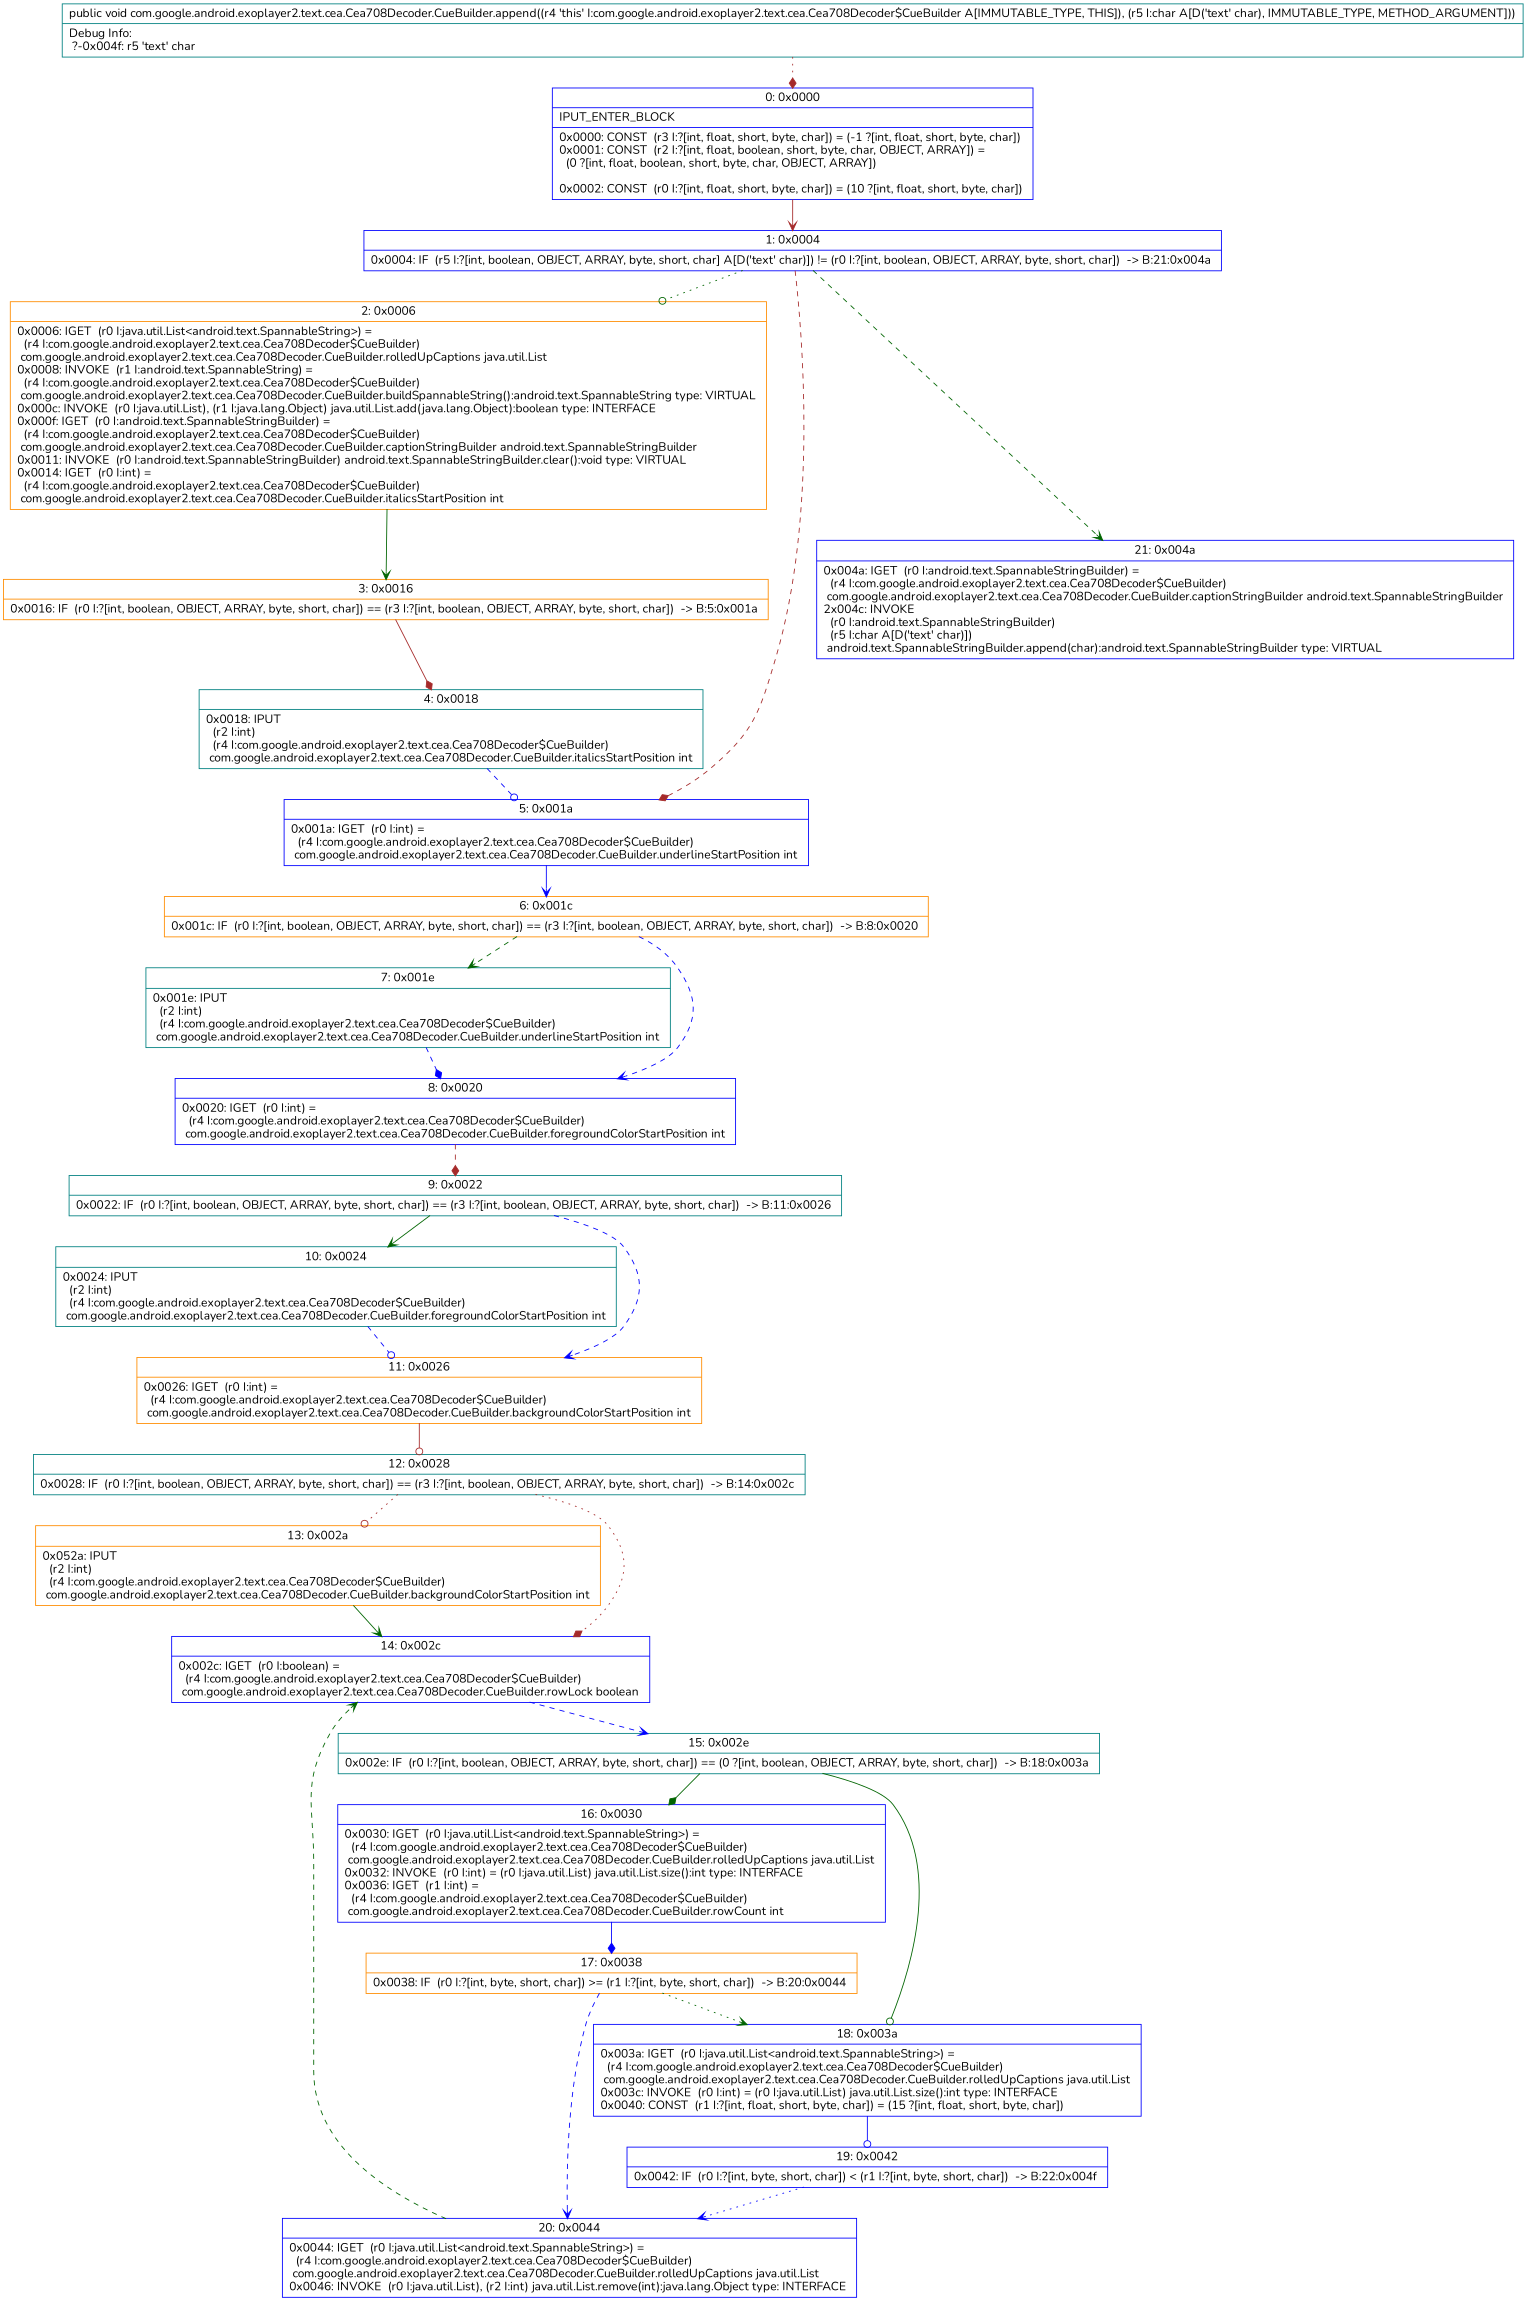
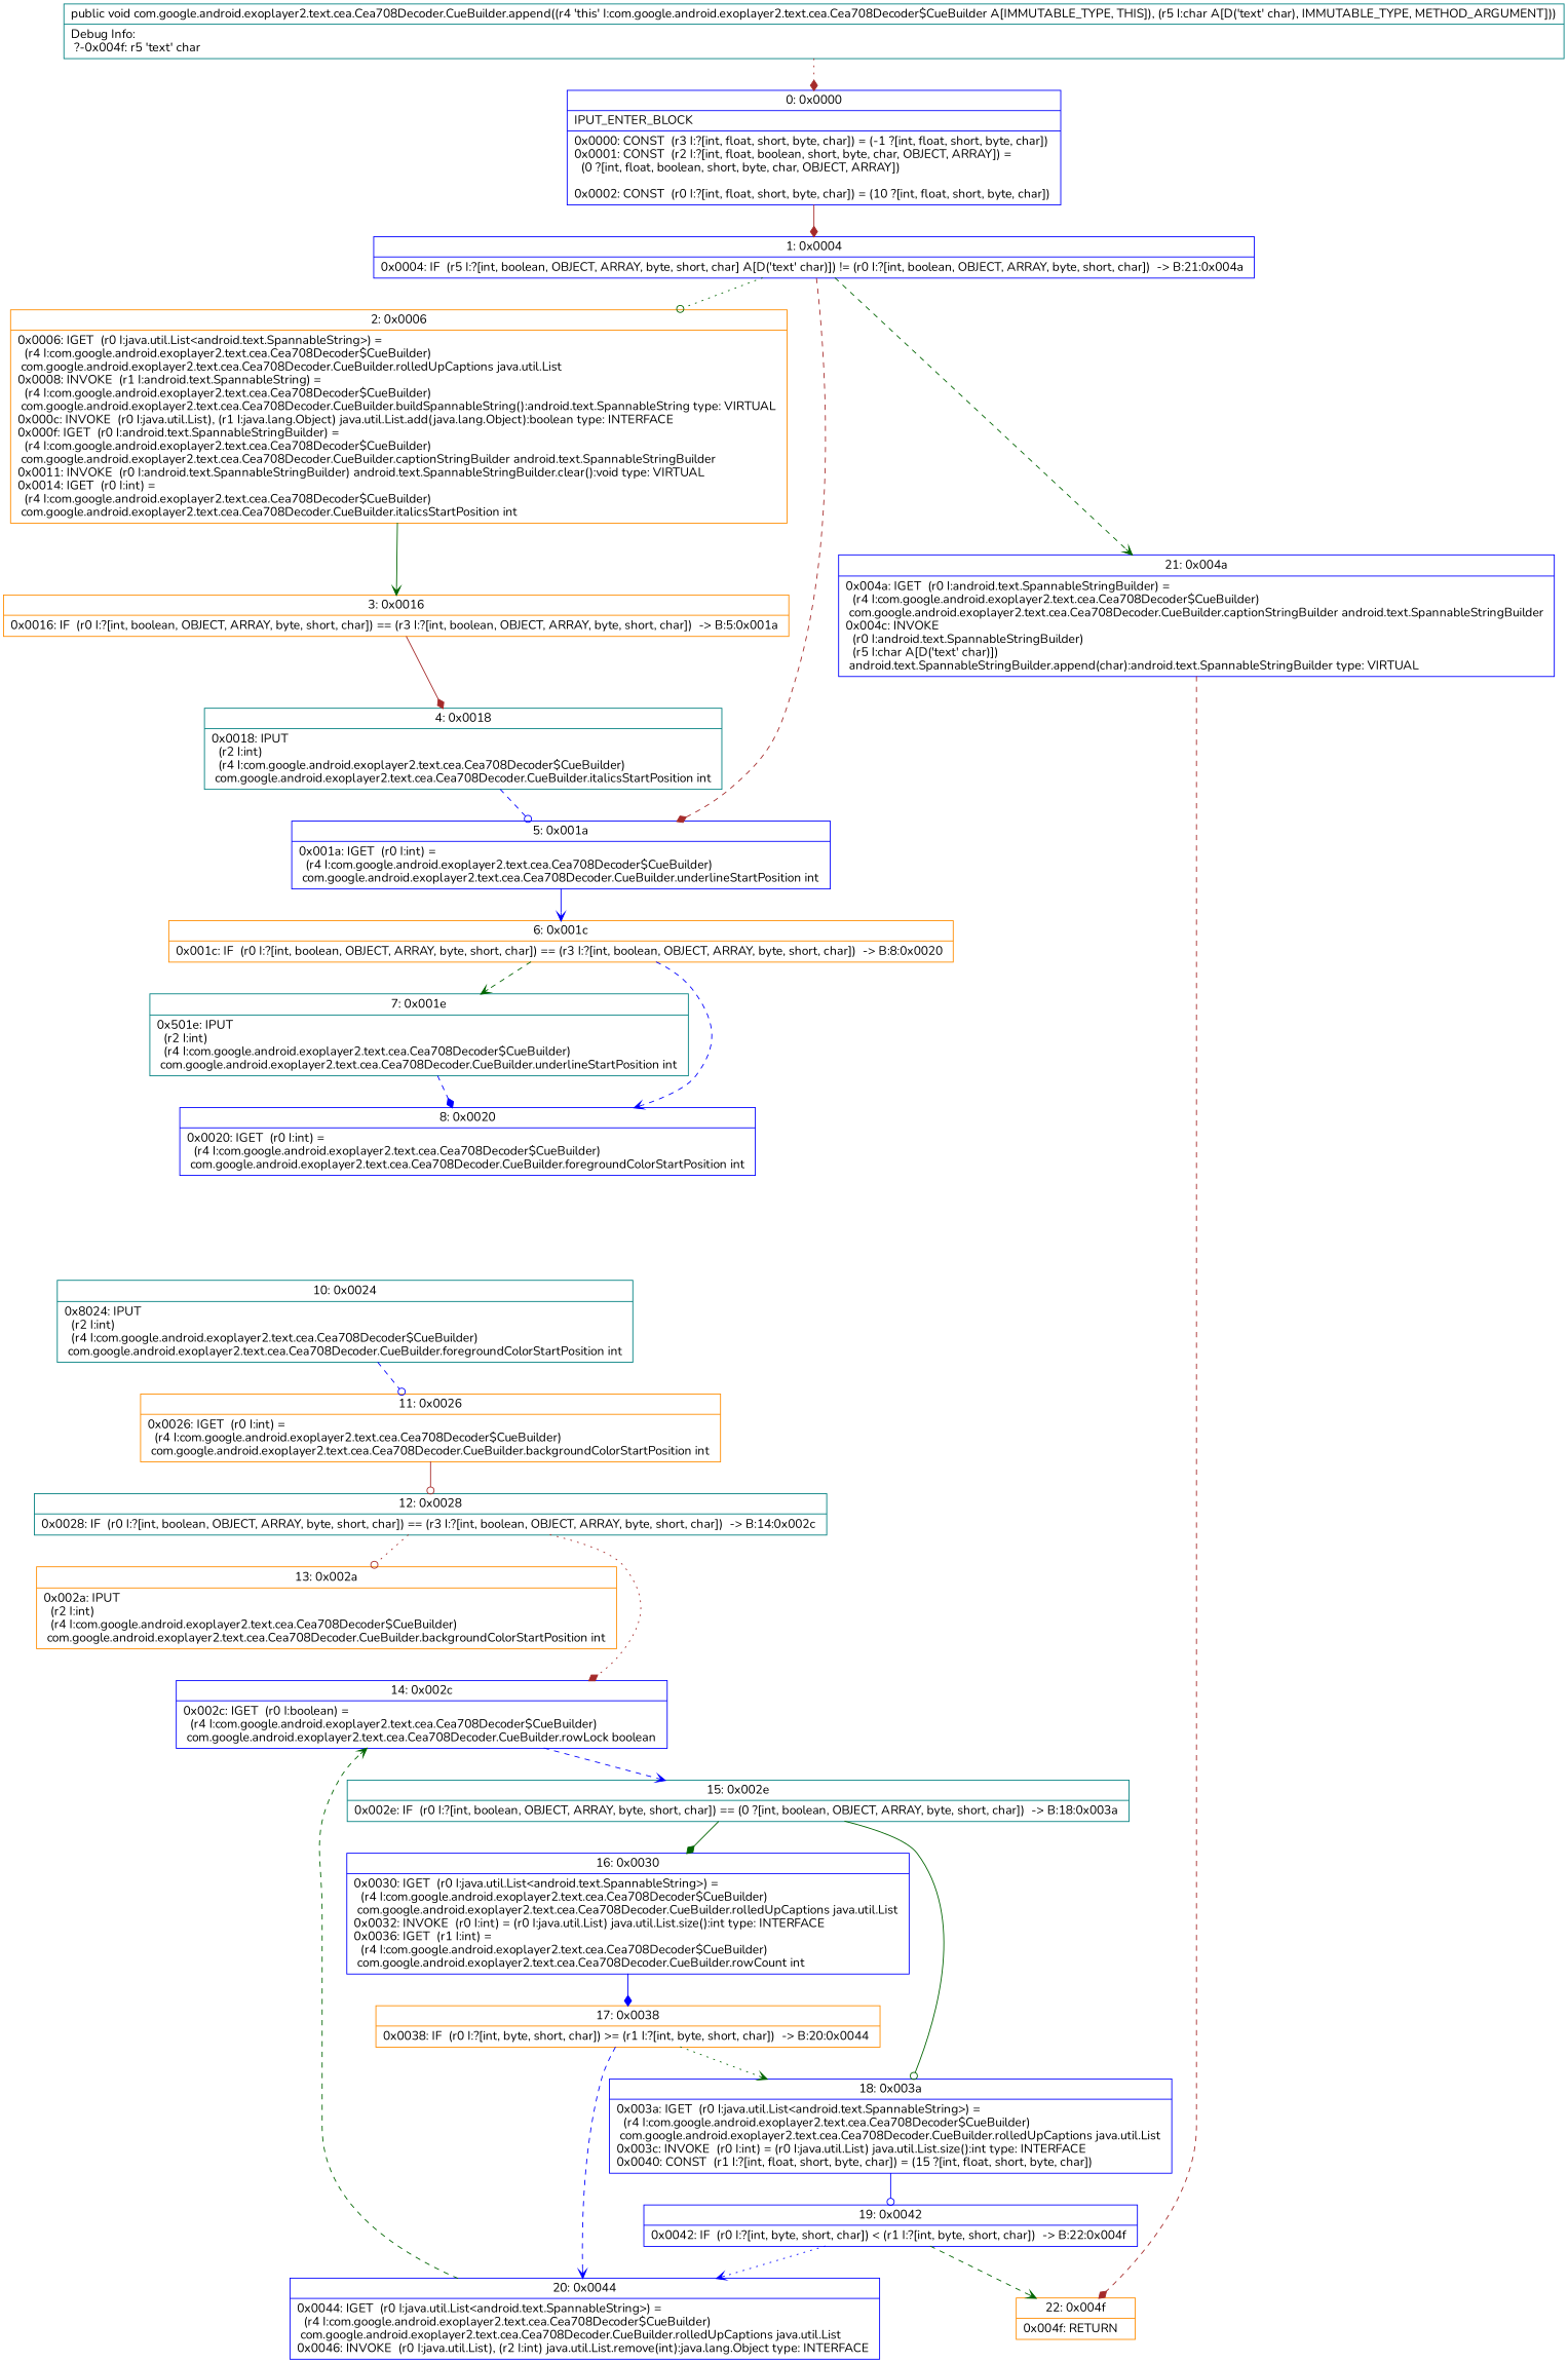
  digraph {
    fontname=Nunito
    node [color=blue fontname=Nunito shape=record]
    edge [arrowhead=vee color=darkgreen fontname=Nunito style=dashed]
    n1 [label="{0\:\ 0x0000|IPUT_ENTER_BLOCK\l|0x0000: CONST  (r3 I:?[int, float, short, byte, char]) = (\-1 ?[int, float, short, byte, char]) \l0x0001: CONST  (r2 I:?[int, float, boolean, short, byte, char, OBJECT, ARRAY]) = \l  (0 ?[int, float, boolean, short, byte, char, OBJECT, ARRAY])\l \l0x0002: CONST  (r0 I:?[int, float, short, byte, char]) = (10 ?[int, float, short, byte, char]) \l}"]
    n2 [label="{1\:\ 0x0004|0x0004: IF  (r5 I:?[int, boolean, OBJECT, ARRAY, byte, short, char] A[D('text' char)]) != (r0 I:?[int, boolean, OBJECT, ARRAY, byte, short, char])  \-\> B:21:0x004a \l}"]
    n3 [color=darkorange label="{2\:\ 0x0006|0x0006: IGET  (r0 I:java.util.List\<android.text.SpannableString\>) = \l  (r4 I:com.google.android.exoplayer2.text.cea.Cea708Decoder$CueBuilder)\l com.google.android.exoplayer2.text.cea.Cea708Decoder.CueBuilder.rolledUpCaptions java.util.List \l0x0008: INVOKE  (r1 I:android.text.SpannableString) = \l  (r4 I:com.google.android.exoplayer2.text.cea.Cea708Decoder$CueBuilder)\l com.google.android.exoplayer2.text.cea.Cea708Decoder.CueBuilder.buildSpannableString():android.text.SpannableString type: VIRTUAL \l0x000c: INVOKE  (r0 I:java.util.List), (r1 I:java.lang.Object) java.util.List.add(java.lang.Object):boolean type: INTERFACE \l0x000f: IGET  (r0 I:android.text.SpannableStringBuilder) = \l  (r4 I:com.google.android.exoplayer2.text.cea.Cea708Decoder$CueBuilder)\l com.google.android.exoplayer2.text.cea.Cea708Decoder.CueBuilder.captionStringBuilder android.text.SpannableStringBuilder \l0x0011: INVOKE  (r0 I:android.text.SpannableStringBuilder) android.text.SpannableStringBuilder.clear():void type: VIRTUAL \l0x0014: IGET  (r0 I:int) = \l  (r4 I:com.google.android.exoplayer2.text.cea.Cea708Decoder$CueBuilder)\l com.google.android.exoplayer2.text.cea.Cea708Decoder.CueBuilder.italicsStartPosition int \l}"]
-   n4 [label="{21\:\ 0x004a|0x004a: IGET  (r0 I:android.text.SpannableStringBuilder) = \l  (r4 I:com.google.android.exoplayer2.text.cea.Cea708Decoder$CueBuilder)\l com.google.android.exoplayer2.text.cea.Cea708Decoder.CueBuilder.captionStringBuilder android.text.SpannableStringBuilder \l2x004c: INVOKE  \l  (r0 I:android.text.SpannableStringBuilder)\l  (r5 I:char A[D('text' char)])\l android.text.SpannableStringBuilder.append(char):android.text.SpannableStringBuilder type: VIRTUAL \l}"]
+   n4 [label="{21\:\ 0x004a|0x004a: IGET  (r0 I:android.text.SpannableStringBuilder) = \l  (r4 I:com.google.android.exoplayer2.text.cea.Cea708Decoder$CueBuilder)\l com.google.android.exoplayer2.text.cea.Cea708Decoder.CueBuilder.captionStringBuilder android.text.SpannableStringBuilder \l0x004c: INVOKE  \l  (r0 I:android.text.SpannableStringBuilder)\l  (r5 I:char A[D('text' char)])\l android.text.SpannableStringBuilder.append(char):android.text.SpannableStringBuilder type: VIRTUAL \l}"]
    n5 [label="{5\:\ 0x001a|0x001a: IGET  (r0 I:int) = \l  (r4 I:com.google.android.exoplayer2.text.cea.Cea708Decoder$CueBuilder)\l com.google.android.exoplayer2.text.cea.Cea708Decoder.CueBuilder.underlineStartPosition int \l}"]
    n6 [color=darkorange label="{3\:\ 0x0016|0x0016: IF  (r0 I:?[int, boolean, OBJECT, ARRAY, byte, short, char]) == (r3 I:?[int, boolean, OBJECT, ARRAY, byte, short, char])  \-\> B:5:0x001a \l}"]
+   n7 [color=darkorange label="{22\:\ 0x004f|0x004f: RETURN   \l}"]
    n8 [color=teal label="{4\:\ 0x0018|0x0018: IPUT  \l  (r2 I:int)\l  (r4 I:com.google.android.exoplayer2.text.cea.Cea708Decoder$CueBuilder)\l com.google.android.exoplayer2.text.cea.Cea708Decoder.CueBuilder.italicsStartPosition int \l}"]
    n9 [color=darkorange label="{6\:\ 0x001c|0x001c: IF  (r0 I:?[int, boolean, OBJECT, ARRAY, byte, short, char]) == (r3 I:?[int, boolean, OBJECT, ARRAY, byte, short, char])  \-\> B:8:0x0020 \l}"]
-   n10 [color=teal label="{7\:\ 0x001e|0x001e: IPUT  \l  (r2 I:int)\l  (r4 I:com.google.android.exoplayer2.text.cea.Cea708Decoder$CueBuilder)\l com.google.android.exoplayer2.text.cea.Cea708Decoder.CueBuilder.underlineStartPosition int \l}"]
+   n10 [color=teal label="{7\:\ 0x001e|0x501e: IPUT  \l  (r2 I:int)\l  (r4 I:com.google.android.exoplayer2.text.cea.Cea708Decoder$CueBuilder)\l com.google.android.exoplayer2.text.cea.Cea708Decoder.CueBuilder.underlineStartPosition int \l}"]
    n11 [label="{8\:\ 0x0020|0x0020: IGET  (r0 I:int) = \l  (r4 I:com.google.android.exoplayer2.text.cea.Cea708Decoder$CueBuilder)\l com.google.android.exoplayer2.text.cea.Cea708Decoder.CueBuilder.foregroundColorStartPosition int \l}"]
-   n12 [color=teal label="{9\:\ 0x0022|0x0022: IF  (r0 I:?[int, boolean, OBJECT, ARRAY, byte, short, char]) == (r3 I:?[int, boolean, OBJECT, ARRAY, byte, short, char])  \-\> B:11:0x0026 \l}"]
-   n13 [color=teal label="{10\:\ 0x0024|0x0024: IPUT  \l  (r2 I:int)\l  (r4 I:com.google.android.exoplayer2.text.cea.Cea708Decoder$CueBuilder)\l com.google.android.exoplayer2.text.cea.Cea708Decoder.CueBuilder.foregroundColorStartPosition int \l}"]
+   n13 [color=teal label="{10\:\ 0x0024|0x8024: IPUT  \l  (r2 I:int)\l  (r4 I:com.google.android.exoplayer2.text.cea.Cea708Decoder$CueBuilder)\l com.google.android.exoplayer2.text.cea.Cea708Decoder.CueBuilder.foregroundColorStartPosition int \l}"]
    n14 [color=darkorange label="{11\:\ 0x0026|0x0026: IGET  (r0 I:int) = \l  (r4 I:com.google.android.exoplayer2.text.cea.Cea708Decoder$CueBuilder)\l com.google.android.exoplayer2.text.cea.Cea708Decoder.CueBuilder.backgroundColorStartPosition int \l}"]
    n15 [color=teal label="{12\:\ 0x0028|0x0028: IF  (r0 I:?[int, boolean, OBJECT, ARRAY, byte, short, char]) == (r3 I:?[int, boolean, OBJECT, ARRAY, byte, short, char])  \-\> B:14:0x002c \l}"]
-   n16 [color=darkorange label="{13\:\ 0x002a|0x052a: IPUT  \l  (r2 I:int)\l  (r4 I:com.google.android.exoplayer2.text.cea.Cea708Decoder$CueBuilder)\l com.google.android.exoplayer2.text.cea.Cea708Decoder.CueBuilder.backgroundColorStartPosition int \l}"]
+   n16 [color=darkorange label="{13\:\ 0x002a|0x002a: IPUT  \l  (r2 I:int)\l  (r4 I:com.google.android.exoplayer2.text.cea.Cea708Decoder$CueBuilder)\l com.google.android.exoplayer2.text.cea.Cea708Decoder.CueBuilder.backgroundColorStartPosition int \l}"]
    n17 [label="{14\:\ 0x002c|0x002c: IGET  (r0 I:boolean) = \l  (r4 I:com.google.android.exoplayer2.text.cea.Cea708Decoder$CueBuilder)\l com.google.android.exoplayer2.text.cea.Cea708Decoder.CueBuilder.rowLock boolean \l}"]
    n18 [color=teal label="{15\:\ 0x002e|0x002e: IF  (r0 I:?[int, boolean, OBJECT, ARRAY, byte, short, char]) == (0 ?[int, boolean, OBJECT, ARRAY, byte, short, char])  \-\> B:18:0x003a \l}"]
    n19 [label="{16\:\ 0x0030|0x0030: IGET  (r0 I:java.util.List\<android.text.SpannableString\>) = \l  (r4 I:com.google.android.exoplayer2.text.cea.Cea708Decoder$CueBuilder)\l com.google.android.exoplayer2.text.cea.Cea708Decoder.CueBuilder.rolledUpCaptions java.util.List \l0x0032: INVOKE  (r0 I:int) = (r0 I:java.util.List) java.util.List.size():int type: INTERFACE \l0x0036: IGET  (r1 I:int) = \l  (r4 I:com.google.android.exoplayer2.text.cea.Cea708Decoder$CueBuilder)\l com.google.android.exoplayer2.text.cea.Cea708Decoder.CueBuilder.rowCount int \l}"]
    n20 [label="{18\:\ 0x003a|0x003a: IGET  (r0 I:java.util.List\<android.text.SpannableString\>) = \l  (r4 I:com.google.android.exoplayer2.text.cea.Cea708Decoder$CueBuilder)\l com.google.android.exoplayer2.text.cea.Cea708Decoder.CueBuilder.rolledUpCaptions java.util.List \l0x003c: INVOKE  (r0 I:int) = (r0 I:java.util.List) java.util.List.size():int type: INTERFACE \l0x0040: CONST  (r1 I:?[int, float, short, byte, char]) = (15 ?[int, float, short, byte, char]) \l}"]
    n21 [color=darkorange label="{17\:\ 0x0038|0x0038: IF  (r0 I:?[int, byte, short, char]) \>= (r1 I:?[int, byte, short, char])  \-\> B:20:0x0044 \l}"]
    n22 [label="{19\:\ 0x0042|0x0042: IF  (r0 I:?[int, byte, short, char]) \< (r1 I:?[int, byte, short, char])  \-\> B:22:0x004f \l}"]
    n23 [label="{20\:\ 0x0044|0x0044: IGET  (r0 I:java.util.List\<android.text.SpannableString\>) = \l  (r4 I:com.google.android.exoplayer2.text.cea.Cea708Decoder$CueBuilder)\l com.google.android.exoplayer2.text.cea.Cea708Decoder.CueBuilder.rolledUpCaptions java.util.List \l0x0046: INVOKE  (r0 I:java.util.List), (r2 I:int) java.util.List.remove(int):java.lang.Object type: INTERFACE \l}"]
    n24 [color=teal label="{public void com.google.android.exoplayer2.text.cea.Cea708Decoder.CueBuilder.append((r4 'this' I:com.google.android.exoplayer2.text.cea.Cea708Decoder$CueBuilder A[IMMUTABLE_TYPE, THIS]), (r5 I:char A[D('text' char), IMMUTABLE_TYPE, METHOD_ARGUMENT]))  | Debug Info:\l  ?\-0x004f: r5 'text' char\l}"]
-   n1 -> n2 [color=brown style=solid]
+   n1 -> n2 [arrowhead=diamond color=brown style=solid]
    n2 -> n3 [arrowhead=odot style=dotted]
    n2 -> n4
    n2 -> n5 [arrowhead=diamond color=brown]
    n3 -> n6 [style=solid]
+   n4 -> n7 [arrowhead=diamond color=brown]
    n5 -> n9 [color=blue style=solid]
    n6 -> n8 [arrowhead=diamond color=brown style=solid]
    n8 -> n5 [arrowhead=odot color=blue]
    n9 -> n10
    n9 -> n11 [color=blue]
    n10 -> n11 [arrowhead=diamond color=blue]
-   n11 -> n12 [arrowhead=diamond color=brown]
-   n12 -> n13 [style=solid]
-   n12 -> n14 [color=blue]
    n13 -> n14 [arrowhead=odot color=blue]
    n14 -> n15 [arrowhead=odot color=brown style=solid]
    n15 -> n16 [arrowhead=odot color=brown style=dotted]
    n15 -> n17 [arrowhead=diamond color=brown style=dotted]
-   n16 -> n17 [style=solid]
    n17 -> n18 [color=blue]
    n18 -> n19 [arrowhead=diamond style=solid]
    n18 -> n20 [arrowhead=odot style=solid]
    n19 -> n21 [arrowhead=diamond color=blue style=solid]
    n20 -> n22 [arrowhead=odot color=blue style=solid]
    n21 -> n20 [style=dotted]
    n21 -> n23 [color=blue]
+   n22 -> n7
    n22 -> n23 [color=blue style=dotted]
    n23 -> n17
    n24 -> n1 [arrowhead=diamond color=brown style=dotted]
  }
